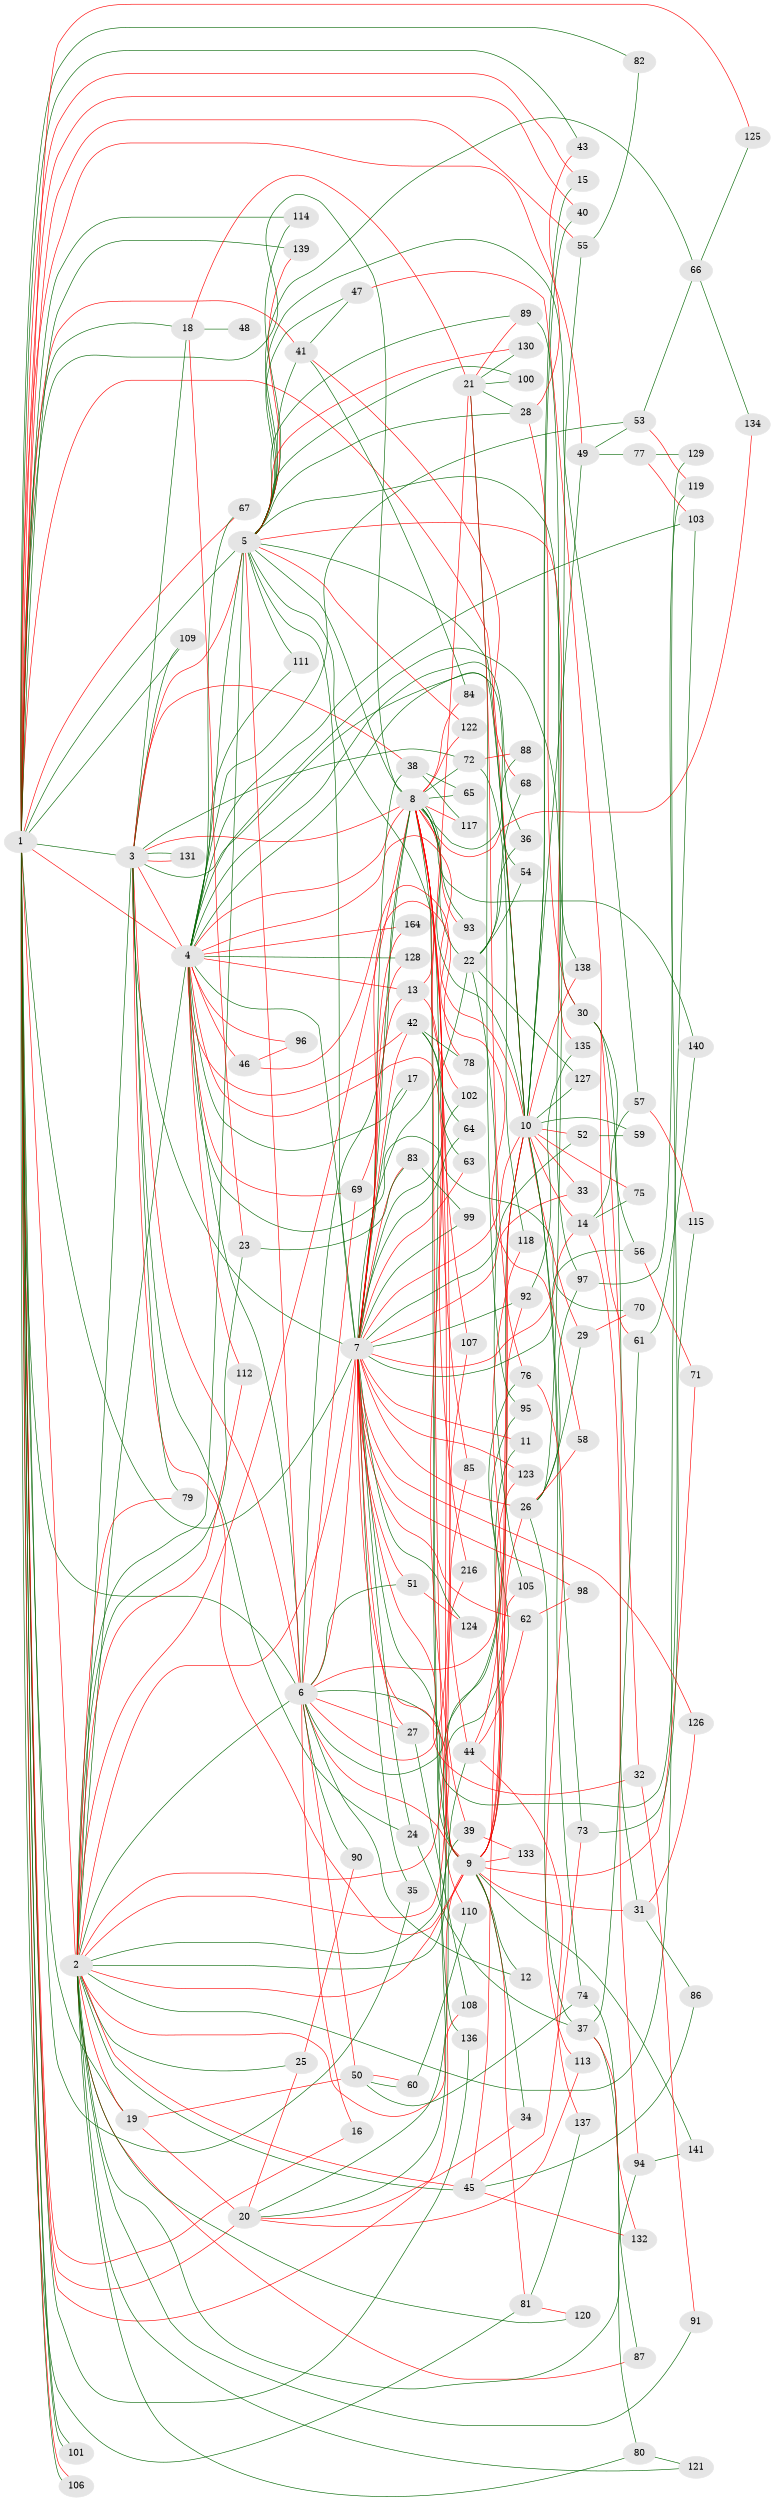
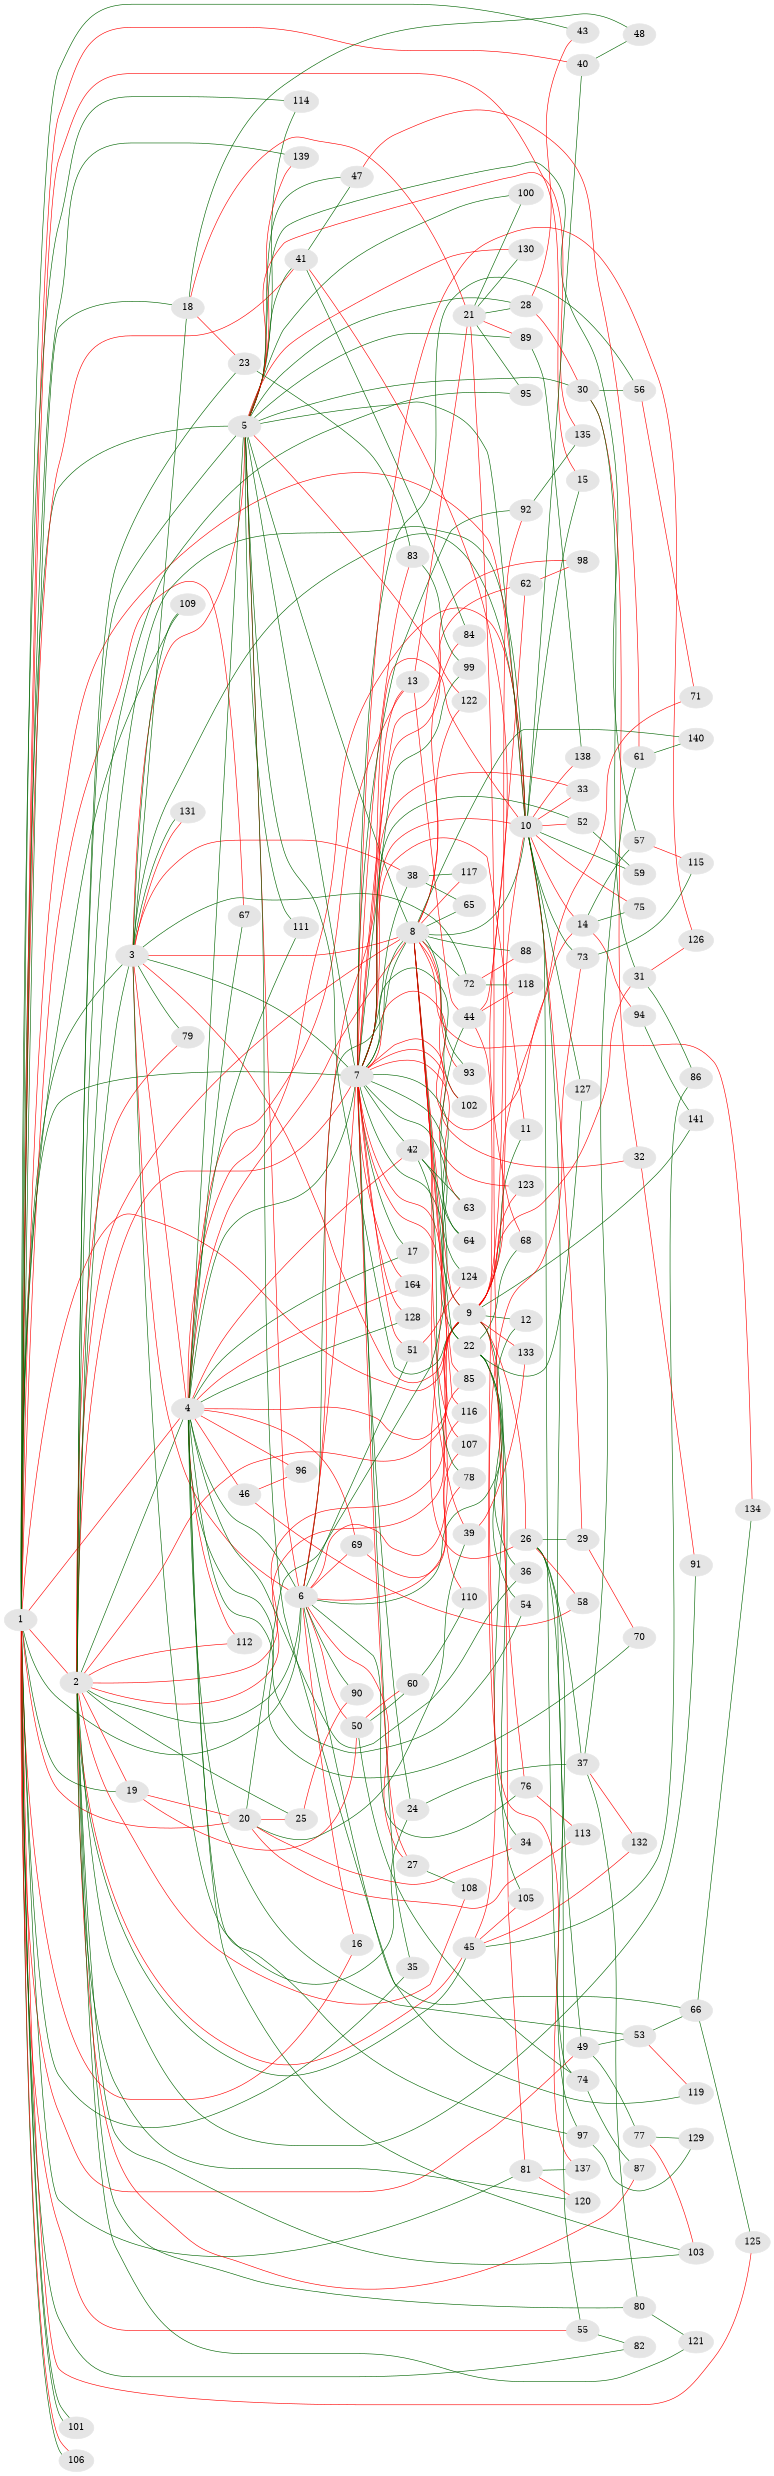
  graph {
    rankdir=LR
    node [color=gray90 style=filled]
    edge [color=darkgreen]
    1
    2
    3
    4
    5
    6
    7
    8
    9
    10
    15
    16
    18
    19
    20
    35
    40
    41
    43
    49
    55
    67
    81
    82
    101
    106
    109
    114
    125
-   136
    139
    23
    25
    45
    79
    80
    85
    87
    91
    94
    95
    103
    108
    112
-   116 [label=216]
+   116
    120
    121
    24
    38
    72
    131
    13
    17
    36
    42
    46
    53
    54
    69
    70
    96
    97
    n63 [label=164]
    111
    128
    28
    30
    47
    57
    66
    89
    100
    122
    130
    135
    12
    27
    50
    51
    76
    90
    107
    119
    11
    14
    22
    26
    32
    33
    52
    56
    62
    63
    64
    83
    92
    98
    99
    102
    110
    123
    124
    126
    39
    65
    84
    88
    93
    117
    134
    140
    31
    34
    71
    133
    141
    29
    59
    73
    74
    75
    127
    138
    21
    48
    44
    113
    68
    77
    137
    105
    86
    132
    37
    118
    78
    58
    129
    61
    115
    60
    1 -- 2 [color=red]
    1 -- 3
    1 -- 4 [color=red]
    1 -- 5
    1 -- 6
    1 -- 7
-   1 -- 8
    1 -- 9 [color=red]
    1 -- 10 [color=red]
    1 -- 15 [color=red]
    1 -- 16 [color=red]
    1 -- 18
    1 -- 19
    1 -- 20 [color=red]
    1 -- 35
    1 -- 40 [color=red]
    1 -- 41 [color=red]
    1 -- 43
    1 -- 49 [color=red]
    1 -- 55 [color=red]
    1 -- 67 [color=red]
    1 -- 81
    1 -- 82
    1 -- 101
    1 -- 101
    1 -- 106
    1 -- 106 [color=red]
    1 -- 109
    1 -- 114
    1 -- 125 [color=red]
-   1 -- 136
    1 -- 139
    2 -- 3
    2 -- 4
    2 -- 5
    2 -- 6
    2 -- 7 [color=red]
    2 -- 8 [color=red]
    2 -- 9 [color=red]
    2 -- 10
    2 -- 19 [color=red]
    2 -- 23
    2 -- 25
    2 -- 45
    2 -- 45 [color=red]
    2 -- 79 [color=red]
    2 -- 80
    2 -- 85 [color=red]
    2 -- 87 [color=red]
    2 -- 91
-   2 -- 94
    2 -- 95
    2 -- 103
    2 -- 108 [color=red]
    2 -- 112 [color=red]
    2 -- 116 [color=red]
    2 -- 120
    2 -- 121
    3 -- 4 [color=red]
    3 -- 5 [color=red]
    3 -- 6 [color=red]
    3 -- 7
    3 -- 8 [color=red]
    3 -- 9 [color=red]
    3 -- 10
    3 -- 18
    3 -- 109
    3 -- 79
    3 -- 24
    3 -- 38 [color=red]
    3 -- 72
    3 -- 131 [color=red]
    3 -- 131
    4 -- 5
    4 -- 6
    4 -- 7
    4 -- 8 [color=red]
    4 -- 9 [color=red]
    4 -- 10 [color=red]
    4 -- 67
    4 -- 103
    4 -- 112 [color=red]
    4 -- 13 [color=red]
    4 -- 17
    4 -- 36
    4 -- 42 [color=red]
    4 -- 46 [color=red]
    4 -- 53
    4 -- 54
    4 -- 69 [color=red]
    4 -- 70
    4 -- 96 [color=red]
    4 -- 97
    4 -- n63 [color=red]
    4 -- 111
    4 -- 128
    5 -- 6 [color=red]
    5 -- 7
    5 -- 8
    5 -- 9
    5 -- 10
    5 -- 41
    5 -- 114
    5 -- 139 [color=red]
    5 -- 111
    5 -- 28
    5 -- 30
    5 -- 47
    5 -- 57
    5 -- 66
    5 -- 89
    5 -- 100
    5 -- 122 [color=red]
    5 -- 130 [color=red]
    5 -- 135 [color=red]
    6 -- 7 [color=red]
    6 -- 8
    6 -- 9 [color=red]
    6 -- 10 [color=red]
    6 -- 16 [color=red]
    6 -- 69 [color=red]
    6 -- 12
    6 -- 27 [color=red]
    6 -- 50 [color=red]
    6 -- 51
    6 -- 76
    6 -- 90
    6 -- 107 [color=red]
    6 -- 119
    7 -- 8
    7 -- 9
    7 -- 10 [color=red]
    7 -- 35
    7 -- 24
    7 -- 38
    7 -- 13 [color=red]
    7 -- 17
-   7 -- 42 [color=red]
+   7 -- 42
    7 -- n63 [color=red]
    7 -- 128 [color=red]
    7 -- 27 [color=red]
    7 -- 51 [color=red]
    7 -- 11 [color=red]
    7 -- 14 [color=red]
    7 -- 22
    7 -- 26 [color=red]
    7 -- 32 [color=red]
    7 -- 33 [color=red]
    7 -- 52
    7 -- 56
    7 -- 62 [color=red]
    7 -- 63 [color=red]
    7 -- 64
    7 -- 83 [color=red]
    7 -- 92
    7 -- 98 [color=red]
    7 -- 99
    7 -- 102
    7 -- 110 [color=red]
    7 -- 123 [color=red]
    7 -- 124
    7 -- 126 [color=red]
    8 -- 9 [color=red]
    8 -- 10
-   8 -- 136
    8 -- 85 [color=red]
    8 -- 116 [color=red]
    8 -- 72
    8 -- 122 [color=red]
    8 -- 107 [color=red]
    8 -- 22
    8 -- 102 [color=red]
    8 -- 39 [color=red]
    8 -- 65
    8 -- 84 [color=red]
    8 -- 88
    8 -- 93 [color=red]
    8 -- 93
    8 -- 117 [color=red]
    8 -- 134 [color=red]
    8 -- 140
    9 -- 10 [color=red]
    9 -- 81 [color=red]
    9 -- 12
    9 -- 11
    9 -- 26 [color=red]
    9 -- 92 [color=red]
    9 -- 123 [color=red]
    9 -- 31 [color=red]
    9 -- 34
    9 -- 71 [color=red]
    9 -- 133 [color=red]
    9 -- 141
    10 -- 15
    10 -- 40
    10 -- 49
    10 -- 14 [color=red]
    10 -- 33 [color=red]
    10 -- 52 [color=red]
    10 -- 29 [color=red]
    10 -- 59
    10 -- 73
    10 -- 74
    10 -- 75 [color=red]
    10 -- 127
    10 -- 138 [color=red]
    18 -- 23 [color=red]
    18 -- 21 [color=red]
    18 -- 48
    19 -- 20 [color=red]
    19 -- 50 [color=red]
    20 -- 25 [color=red]
    20 -- 39
    20 -- 34 [color=red]
    20 -- 44
    20 -- 113 [color=red]
+   40 -- 48
    41 -- 47
    41 -- 84
    41 -- 68 [color=red]
    49 -- 53
    49 -- 77
    55 -- 82
    81 -- 120 [color=red]
    81 -- 137
    23 -- 83
    25 -- 90 [color=red]
    45 -- 73 [color=red]
    45 -- 105 [color=red]
    45 -- 86
    45 -- 132 [color=red]
    80 -- 121
    94 -- 141
    24 -- 37
    38 -- 65
    38 -- 117
    72 -- 88 [color=red]
    72 -- 118
    13 -- 21 [color=red]
    13 -- 44 [color=red]
    42 -- 63
    42 -- 64
    42 -- 78
    46 -- 96 [color=red]
    46 -- 58 [color=red]
    53 -- 66
    53 -- 119 [color=red]
    69 -- 78 [color=red]
    97 -- 129
    28 -- 43 [color=red]
    28 -- 30 [color=red]
    30 -- 32 [color=red]
    30 -- 56
    30 -- 31
    47 -- 61 [color=red]
    57 -- 115 [color=red]
    66 -- 125
    66 -- 134
    89 -- 138
    27 -- 108
    50 -- 74
    50 -- 60
    50 -- 60 [color=red]
    51 -- 124 [color=red]
    76 -- 113 [color=red]
    14 -- 94 [color=red]
    14 -- 57
    14 -- 75
    22 -- 36
    22 -- 54
    22 -- 127
    22 -- 68
    22 -- 105
    26 -- 55
    26 -- 97
    26 -- 29
    26 -- 37
    26 -- 58 [color=red]
    32 -- 91 [color=red]
    52 -- 59
    56 -- 71 [color=red]
    62 -- 98 [color=red]
    83 -- 99
    92 -- 135
    39 -- 133 [color=red]
    31 -- 126 [color=red]
    31 -- 86
    29 -- 70 [color=red]
    73 -- 115
    74 -- 87
    21 -- 95
    21 -- 28
    21 -- 89 [color=red]
    21 -- 100
    21 -- 130
    21 -- 76 [color=red]
    44 -- 62 [color=red]
    44 -- 137 [color=red]
    44 -- 118 [color=red]
    77 -- 103 [color=red]
    77 -- 129
    37 -- 80
    37 -- 132 [color=red]
    37 -- 61
    61 -- 140
    60 -- 110
  }
